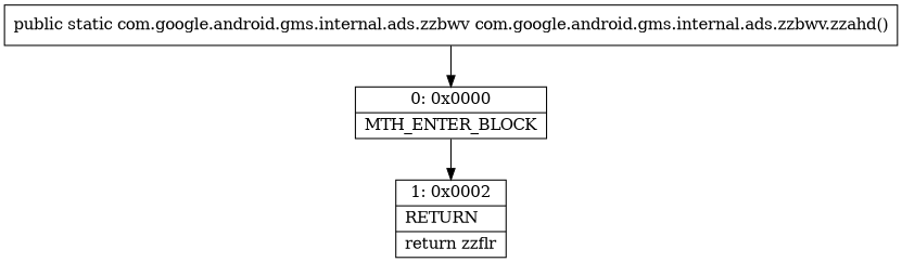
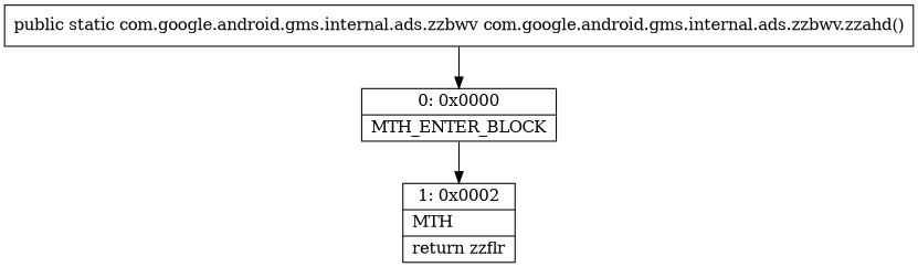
  digraph {
    node [shape=record]
    n1 [label="{0\:\ 0x0000|MTH_ENTER_BLOCK\l}"]
-   n2 [label="{1\:\ 0x0002|RETURN\l|return zzflr\l}"]
+   n2 [label="{1\:\ 0x0002|MTH\l|return zzflr\l}"]
    n3 [label="{public static com.google.android.gms.internal.ads.zzbwv com.google.android.gms.internal.ads.zzbwv.zzahd() }"]
    n1 -> n2
    n3 -> n1
  }
